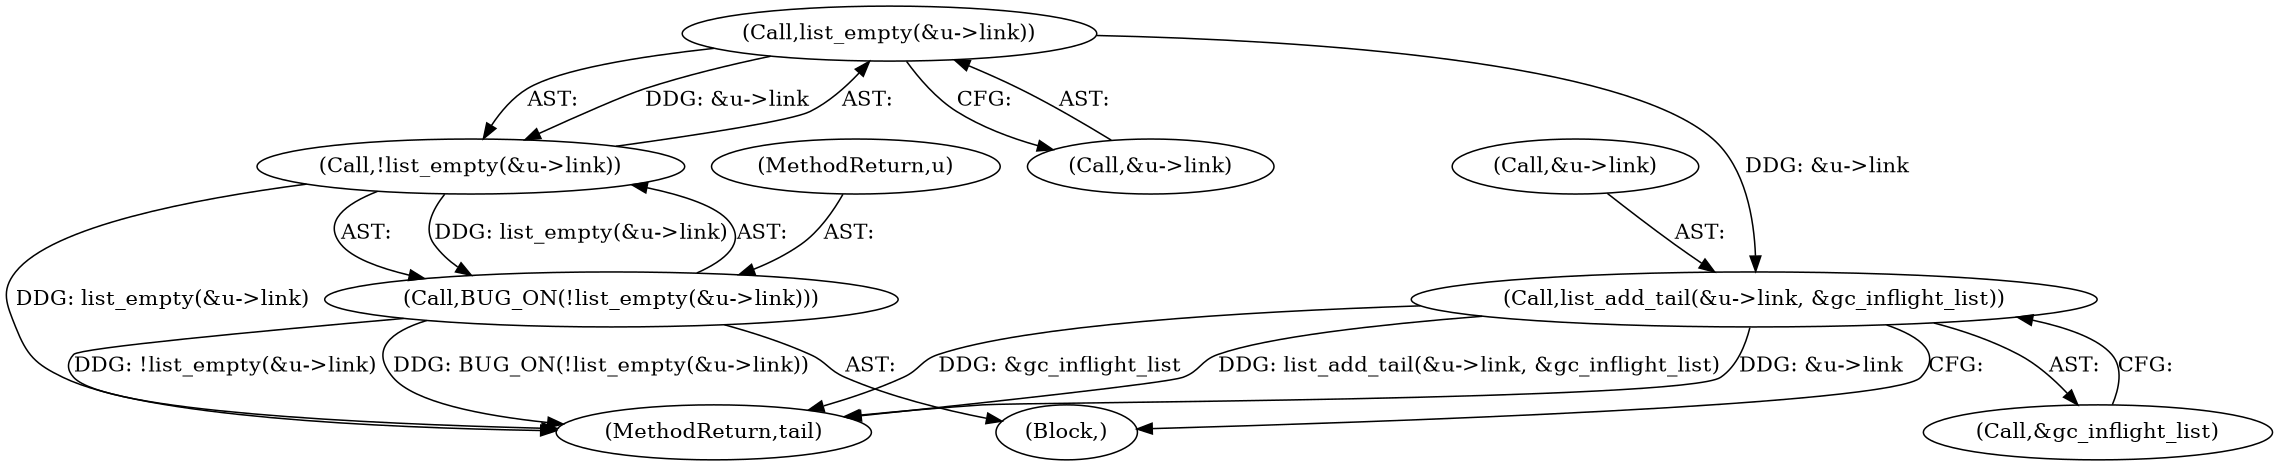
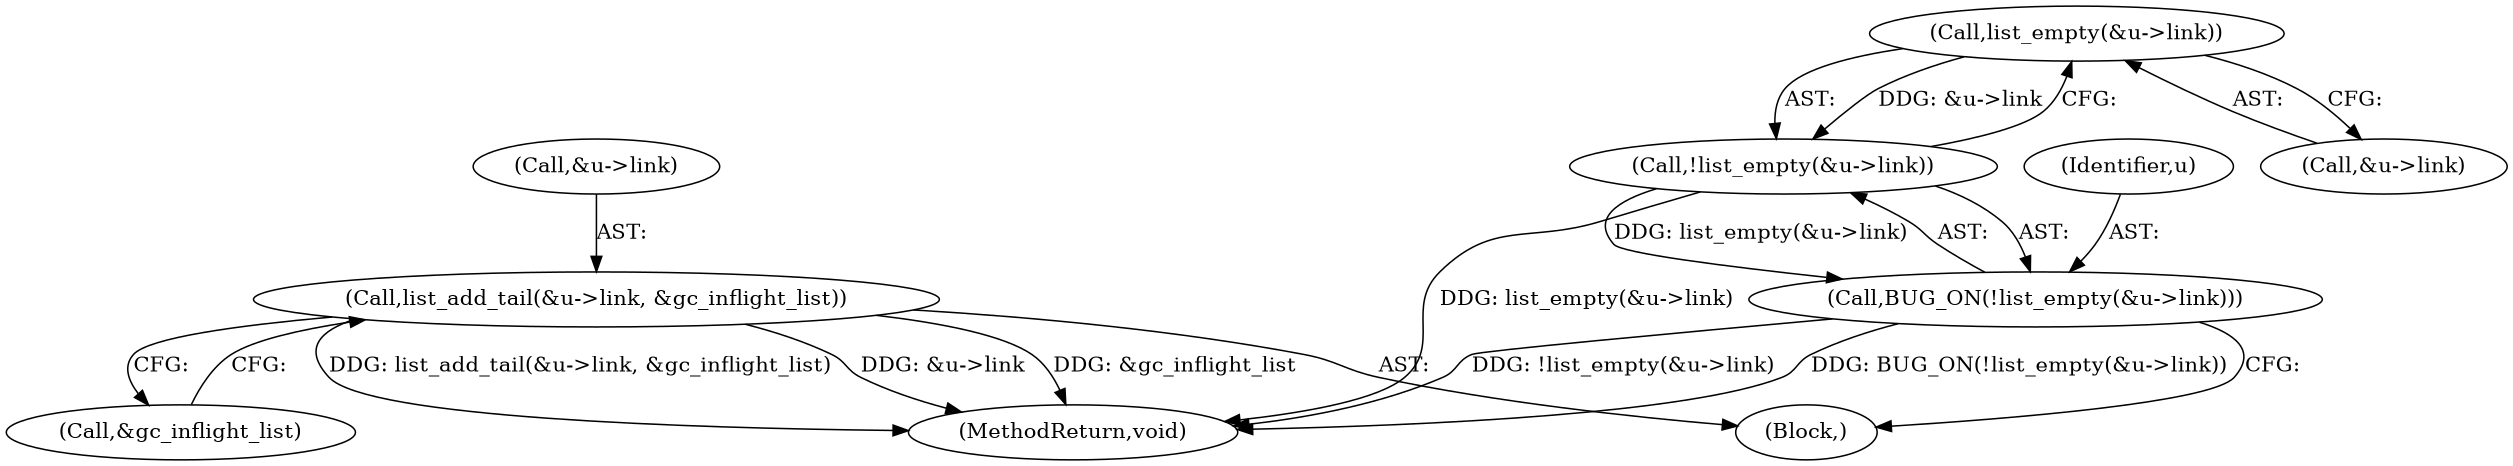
  digraph {
    n1 [label="(Call,list_empty(&u->link))"]
    n2 [label="(Call,!list_empty(&u->link))"]
    n3 [label="(Call,list_add_tail(&u->link, &gc_inflight_list))"]
    n4 [label="(Call,&u->link)"]
    n5 [label="(Call,BUG_ON(!list_empty(&u->link)))"]
-   n6 [label="(MethodReturn,tail)"]
+   n6 [label="(MethodReturn,void)"]
    n7 [label="(Block,)"]
    n8 [label="(Call,&gc_inflight_list)"]
-   n9 [label="(MethodReturn,u)"]
+   n9 [label="(Identifier,u)"]
    n10 [label="(Call,&u->link)"]
    n1 -> n2 [label="AST: "]
    n1 -> n2 [label="DDG: &u->link"]
-   n1 -> n3 [label="DDG: &u->link"]
    n1 -> n4 [label="CFG: "]
-   n2 -> n1 [label="AST: "]
+   n2 -> n1 [label="CFG: "]
    n2 -> n5 [label="AST: "]
    n2 -> n5 [label="DDG: list_empty(&u->link)"]
    n2 -> n6 [label="DDG: list_empty(&u->link)"]
    n3 -> n6 [label="DDG: &gc_inflight_list"]
    n3 -> n6 [label="DDG: list_add_tail(&u->link, &gc_inflight_list)"]
    n3 -> n6 [label="DDG: &u->link"]
-   n3 -> n7 [label="CFG: "]
-   n3 -> n8 [label="AST: "]
+   n3 -> n7 [label="AST: "]
+   n3 -> n8 [label="CFG: "]
    n4 -> n1 [label="AST: "]
    n5 -> n2 [label="AST: "]
    n5 -> n6 [label="DDG: BUG_ON(!list_empty(&u->link))"]
    n5 -> n6 [label="DDG: !list_empty(&u->link)"]
-   n5 -> n7 [label="AST: "]
+   n5 -> n7 [label="CFG: "]
    n8 -> n3 [label="CFG: "]
    n9 -> n5 [label="AST: "]
    n10 -> n3 [label="AST: "]
  }
